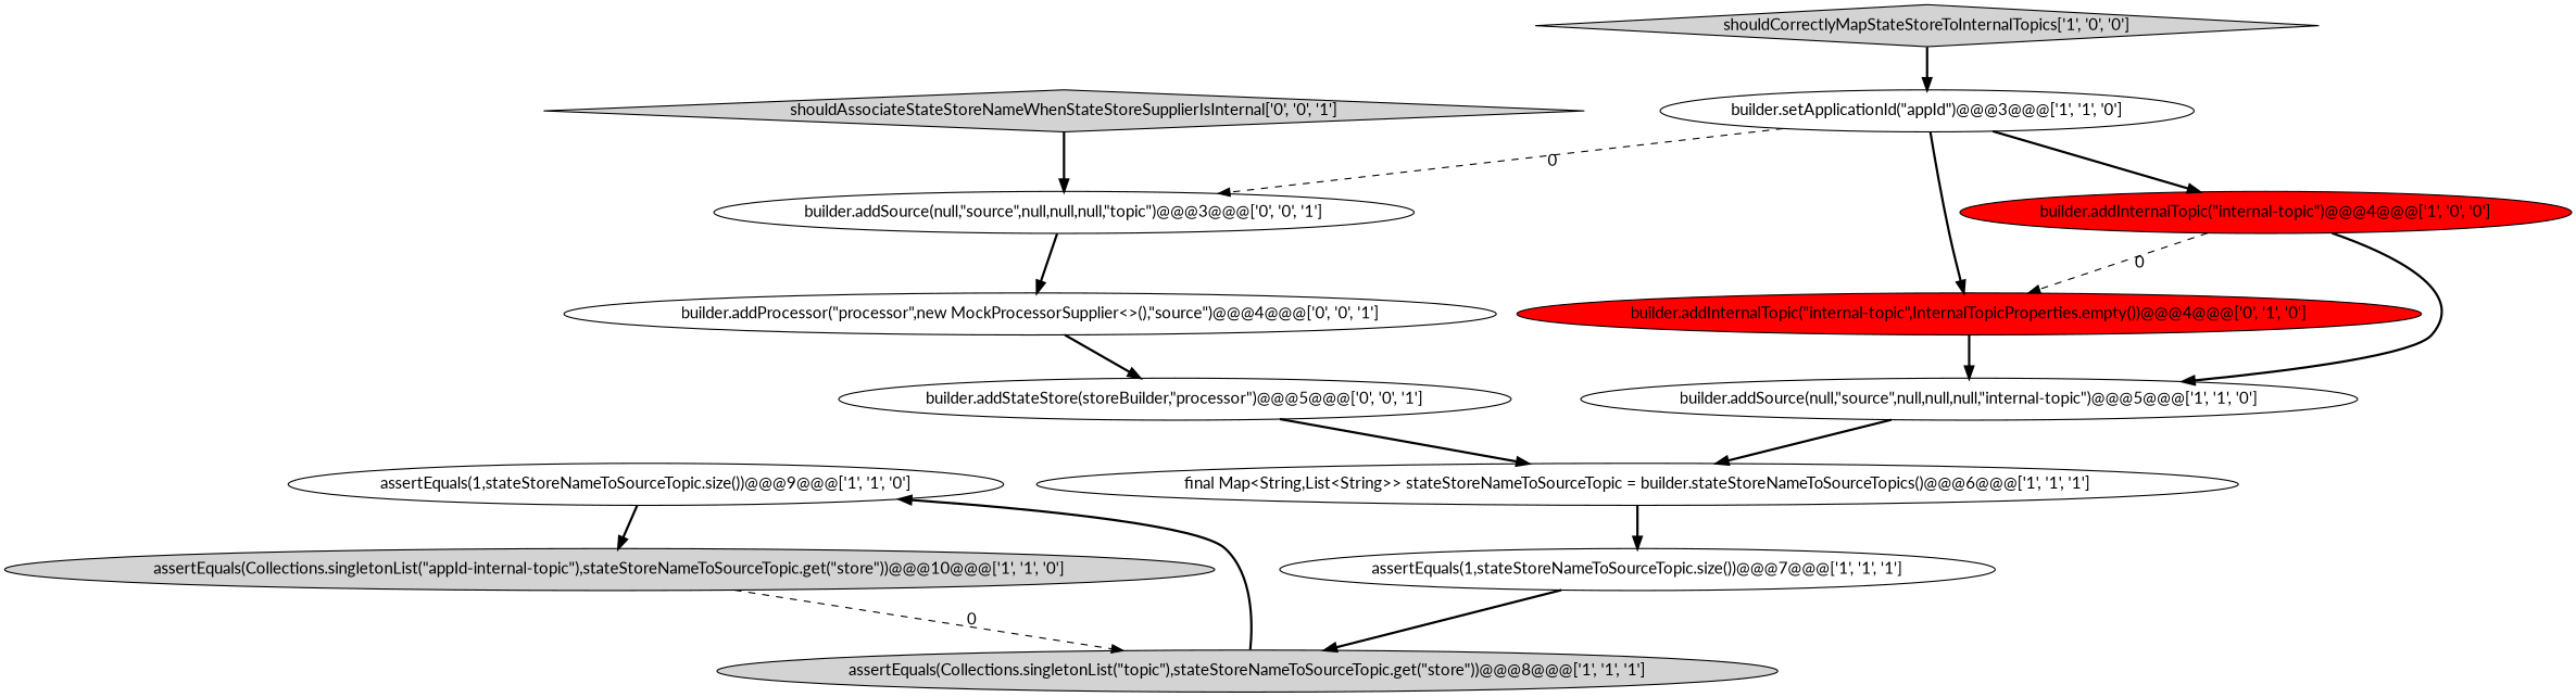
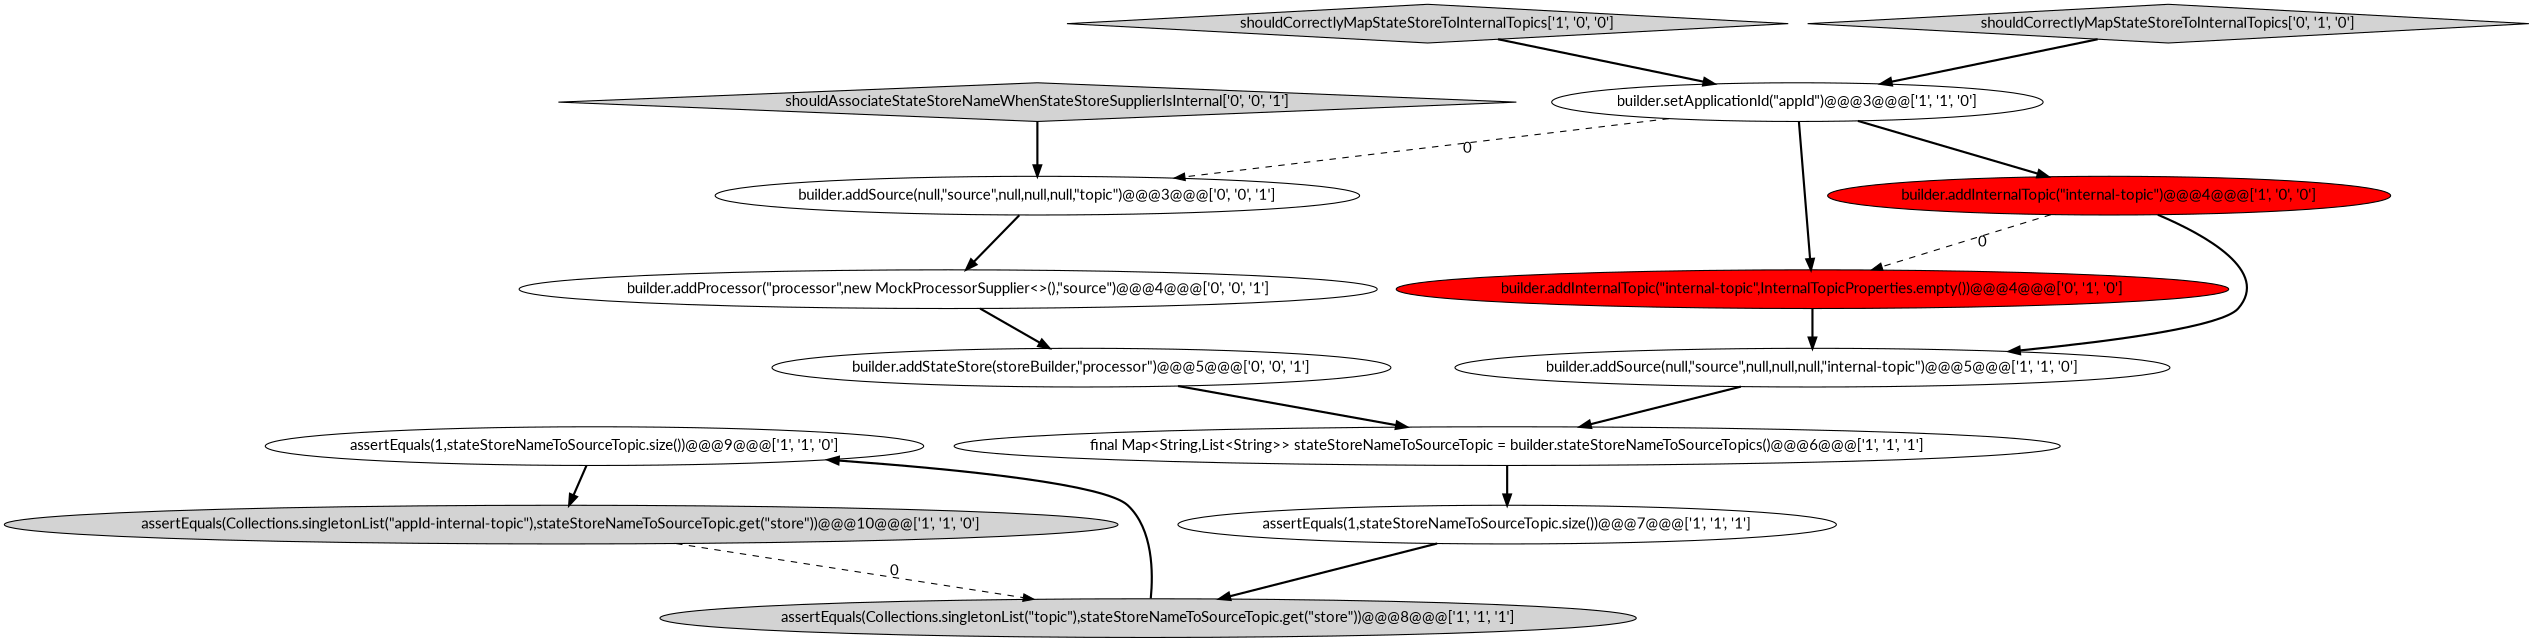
  digraph {
    fontname=Lato
    node [fillcolor=white shape=ellipse style=filled fontname=Lato]
    edge [style=bold fontname=Lato]
    n1 [label="assertEquals(1,stateStoreNameToSourceTopic.size())@@@9@@@['1', '1', '0']"]
    n2 [fillcolor=lightgray label="assertEquals(Collections.singletonList(\"appId-internal-topic\"),stateStoreNameToSourceTopic.get(\"store\"))@@@10@@@['1', '1', '0']"]
    n3 [label="builder.addStateStore(storeBuilder,\"processor\")@@@5@@@['0', '0', '1']"]
    n4 [label="final Map<String,List<String>> stateStoreNameToSourceTopic = builder.stateStoreNameToSourceTopics()@@@6@@@['1', '1', '1']"]
    n5 [fillcolor=red label="builder.addInternalTopic(\"internal-topic\",InternalTopicProperties.empty())@@@4@@@['0', '1', '0']"]
    n6 [label="builder.addSource(null,\"source\",null,null,null,\"internal-topic\")@@@5@@@['1', '1', '0']"]
    n7 [fillcolor=lightgray label="assertEquals(Collections.singletonList(\"topic\"),stateStoreNameToSourceTopic.get(\"store\"))@@@8@@@['1', '1', '1']"]
    n8 [label="assertEquals(1,stateStoreNameToSourceTopic.size())@@@7@@@['1', '1', '1']"]
    n9 [label="builder.addSource(null,\"source\",null,null,null,\"topic\")@@@3@@@['0', '0', '1']"]
    n10 [label="builder.addProcessor(\"processor\",new MockProcessorSupplier<>(),\"source\")@@@4@@@['0', '0', '1']"]
    n11 [fillcolor=lightgray label="shouldCorrectlyMapStateStoreToInternalTopics['1', '0', '0']" shape=diamond]
    n12 [label="builder.setApplicationId(\"appId\")@@@3@@@['1', '1', '0']"]
    n13 [fillcolor=red label="builder.addInternalTopic(\"internal-topic\")@@@4@@@['1', '0', '0']"]
+   n14 [fillcolor=lightgray label="shouldCorrectlyMapStateStoreToInternalTopics['0', '1', '0']" shape=diamond]
    n15 [fillcolor=lightgray label="shouldAssociateStateStoreNameWhenStateStoreSupplierIsInternal['0', '0', '1']" shape=diamond]
    n1 -> n2
    n2 -> n7 [label=0 style=dashed]
    n3 -> n4
    n4 -> n8
    n5 -> n6
    n6 -> n4
    n7 -> n1
    n8 -> n7
    n9 -> n10
    n10 -> n3
    n11 -> n12
    n12 -> n5
    n12 -> n9 [label=0 style=dashed]
    n12 -> n13
    n13 -> n5 [label=0 style=dashed]
    n13 -> n6
+   n14 -> n12
    n15 -> n9
  }
